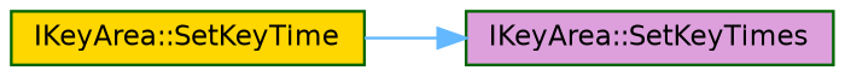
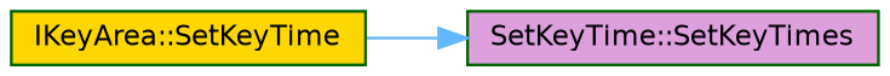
  digraph {
    rankdir=LR
    node [color=darkgreen fontname=Helvetica fontsize=10 shape=box style=filled]
    n1 [fillcolor=gold fontcolor=black height=0.2 label="IKeyArea::SetKeyTime" width=0.4]
-   n2 [fillcolor=plum height=0.2 label="IKeyArea::SetKeyTimes" width=0.4]
+   n2 [fillcolor=plum height=0.2 label="SetKeyTime::SetKeyTimes" width=0.4]
    n1 -> n2 [color=steelblue1 fontname=Helvetica fontsize=10 labelfontname=Helvetica labelfontsize=10 style=solid]
  }
